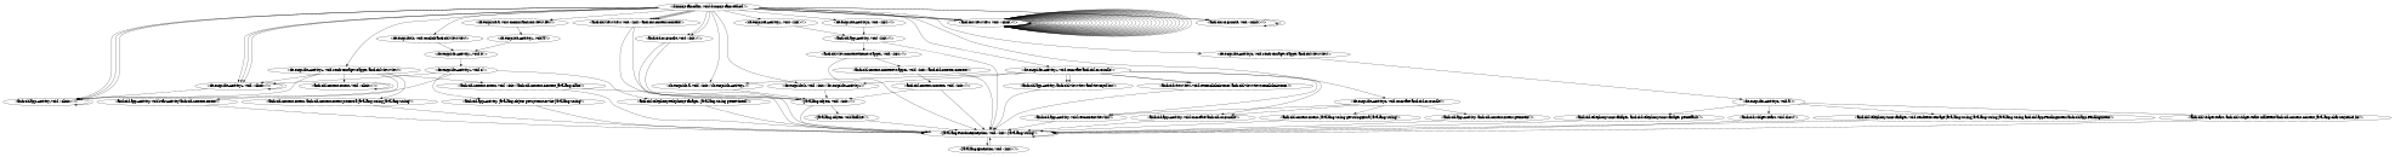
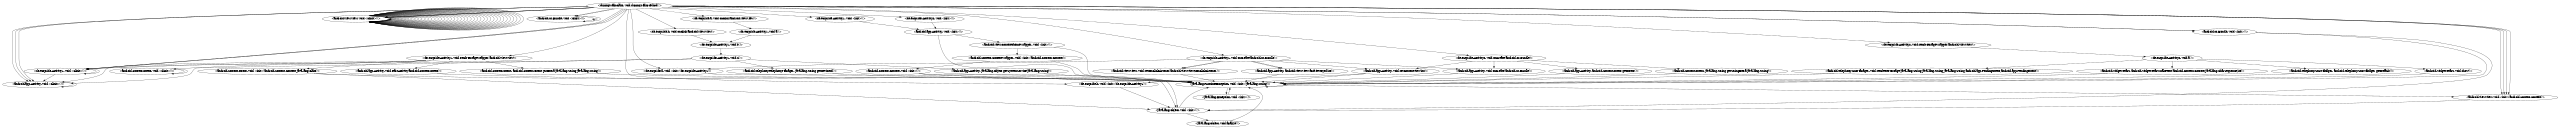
  digraph {
    "<dummyMainClass: void dummyMainMethod()>"
    "<de.ecspride.Activity1: void <clinit>()>"
    "<android.view.View: void <clinit>()>"
    "<android.os.Bundle: void <clinit>()>"
    "<android.app.Activity: void <clinit>()>"
    "<de.ecspride.Activity1: void <init>()>"
    "<de.ecspride.Activity1: void onCreate(android.os.Bundle)>"
    "<de.ecspride.Activity1: void sendMessageWrapper(android.view.View)>"
    "<android.os.Bundle: void <init>()>"
    "<de.ecspride.b: void <init>(de.ecspride.Activity1)>"
    "<de.ecspride.b: void onClick(android.view.View)>"
    "<android.view.View: void <init>(android.content.Context)>"
    "<de.ecspride.a: void <init>(de.ecspride.Activity1)>"
    "<de.ecspride.a: void onClick(android.view.View)>"
    "<de.ecspride.Activity2: void <init>()>"
    "<de.ecspride.Activity2: void onCreate(android.os.Bundle)>"
    "<de.ecspride.Activity2: void sendMessageWrapper(android.view.View)>"
    "<android.app.Activity: void <init>()>"
    "<android.app.Activity: void onCreate(android.os.Bundle)>"
    "<android.app.Activity: void setContentView(int)>"
    "<android.app.Activity: android.view.View findViewById(int)>"
    "<android.view.View: void setOnClickListener(android.view.View$OnClickListener)>"
    "<android.content.Intent: void <clinit>()>"
    "<android.content.Intent: void <init>(android.content.Context,java.lang.Class)>"
    "<android.content.Intent: android.content.Intent putExtra(java.lang.String,java.lang.String)>"
    "<android.app.Activity: void startActivity(android.content.Intent)>"
    "<java.lang.Object: void <init>()>"
    "<java.lang.RuntimeException: void <init>(java.lang.String)>"
    "<de.ecspride.Activity1: void b()>"
    "<de.ecspride.Activity1: void a()>"
    "<android.app.Activity: android.content.Intent getIntent()>"
    "<android.content.Intent: java.lang.String getStringExtra(java.lang.String)>"
    "<de.ecspride.Activity2: void a()>"
    "<android.view.ContextThemeWrapper: void <init>()>"
    "<java.lang.Object: void finalize()>"
    "<java.lang.Exception: void <init>()>"
    "<de.ecspride.Activity1: void c()>"
    "<android.widget.Toast: android.widget.Toast makeText(android.content.Context,java.lang.CharSequence,int)>"
    "<android.telephony.SmsManager: android.telephony.SmsManager getDefault()>"
    "<android.widget.Toast: void show()>"
    "<android.telephony.SmsManager: void sendTextMessage(java.lang.String,java.lang.String,java.lang.String,android.app.PendingIntent,android.app.PendingIntent)>"
    "<android.content.ContextWrapper: void <init>(android.content.Context)>"
    "<android.app.Activity: java.lang.Object getSystemService(java.lang.String)>"
    "<android.telephony.TelephonyManager: java.lang.String getDeviceId()>"
    "<android.content.Context: void <init>()>"
    "<dummyMainClass: void dummyMainMethod()>" -> "<de.ecspride.Activity1: void <clinit>()>"
    "<dummyMainClass: void dummyMainMethod()>" -> "<de.ecspride.Activity1: void <clinit>()>"
    "<dummyMainClass: void dummyMainMethod()>" -> "<de.ecspride.Activity1: void <clinit>()>"
    "<dummyMainClass: void dummyMainMethod()>" -> "<android.view.View: void <clinit>()>"
    "<dummyMainClass: void dummyMainMethod()>" -> "<android.view.View: void <clinit>()>"
    "<dummyMainClass: void dummyMainMethod()>" -> "<android.view.View: void <clinit>()>"
    "<dummyMainClass: void dummyMainMethod()>" -> "<android.view.View: void <clinit>()>"
    "<dummyMainClass: void dummyMainMethod()>" -> "<android.os.Bundle: void <clinit>()>"
    "<dummyMainClass: void dummyMainMethod()>" -> "<android.os.Bundle: void <clinit>()>"
    "<dummyMainClass: void dummyMainMethod()>" -> "<android.app.Activity: void <clinit>()>"
    "<dummyMainClass: void dummyMainMethod()>" -> "<android.app.Activity: void <clinit>()>"
    "<dummyMainClass: void dummyMainMethod()>" -> "<android.app.Activity: void <clinit>()>"
    "<dummyMainClass: void dummyMainMethod()>" -> "<de.ecspride.Activity1: void <init>()>"
    "<dummyMainClass: void dummyMainMethod()>" -> "<de.ecspride.Activity1: void onCreate(android.os.Bundle)>"
    "<dummyMainClass: void dummyMainMethod()>" -> "<de.ecspride.Activity1: void sendMessageWrapper(android.view.View)>"
    "<dummyMainClass: void dummyMainMethod()>" -> "<android.os.Bundle: void <init>()>"
    "<dummyMainClass: void dummyMainMethod()>" -> "<android.os.Bundle: void <init>()>"
    "<dummyMainClass: void dummyMainMethod()>" -> "<de.ecspride.b: void <init>(de.ecspride.Activity1)>"
    "<dummyMainClass: void dummyMainMethod()>" -> "<de.ecspride.b: void onClick(android.view.View)>"
    "<dummyMainClass: void dummyMainMethod()>" -> "<android.view.View: void <init>(android.content.Context)>"
    "<dummyMainClass: void dummyMainMethod()>" -> "<android.view.View: void <init>(android.content.Context)>"
    "<dummyMainClass: void dummyMainMethod()>" -> "<android.view.View: void <init>(android.content.Context)>"
    "<dummyMainClass: void dummyMainMethod()>" -> "<android.view.View: void <init>(android.content.Context)>"
    "<dummyMainClass: void dummyMainMethod()>" -> "<de.ecspride.a: void <init>(de.ecspride.Activity1)>"
    "<dummyMainClass: void dummyMainMethod()>" -> "<de.ecspride.a: void onClick(android.view.View)>"
    "<dummyMainClass: void dummyMainMethod()>" -> "<de.ecspride.Activity2: void <init>()>"
    "<dummyMainClass: void dummyMainMethod()>" -> "<de.ecspride.Activity2: void onCreate(android.os.Bundle)>"
    "<dummyMainClass: void dummyMainMethod()>" -> "<de.ecspride.Activity2: void sendMessageWrapper(android.view.View)>"
    "<de.ecspride.Activity1: void <clinit>()>" -> "<de.ecspride.Activity1: void <clinit>()>"
    "<de.ecspride.Activity1: void <clinit>()>" -> "<android.app.Activity: void <clinit>()>"
    "<android.view.View: void <clinit>()>" -> "<android.view.View: void <clinit>()>"
    "<android.view.View: void <clinit>()>" -> "<android.view.View: void <clinit>()>"
    "<android.view.View: void <clinit>()>" -> "<android.view.View: void <clinit>()>"
    "<android.view.View: void <clinit>()>" -> "<android.view.View: void <clinit>()>"
    "<android.view.View: void <clinit>()>" -> "<android.view.View: void <clinit>()>"
    "<android.view.View: void <clinit>()>" -> "<android.view.View: void <clinit>()>"
    "<android.view.View: void <clinit>()>" -> "<android.view.View: void <clinit>()>"
    "<android.view.View: void <clinit>()>" -> "<android.view.View: void <clinit>()>"
    "<android.view.View: void <clinit>()>" -> "<android.view.View: void <clinit>()>"
    "<android.view.View: void <clinit>()>" -> "<android.view.View: void <clinit>()>"
    "<android.view.View: void <clinit>()>" -> "<android.view.View: void <clinit>()>"
    "<android.view.View: void <clinit>()>" -> "<android.view.View: void <clinit>()>"
    "<android.view.View: void <clinit>()>" -> "<android.view.View: void <clinit>()>"
    "<android.view.View: void <clinit>()>" -> "<android.view.View: void <clinit>()>"
    "<android.view.View: void <clinit>()>" -> "<android.view.View: void <clinit>()>"
    "<android.view.View: void <clinit>()>" -> "<android.view.View: void <clinit>()>"
    "<android.view.View: void <clinit>()>" -> "<android.view.View: void <clinit>()>"
    "<android.view.View: void <clinit>()>" -> "<android.view.View: void <clinit>()>"
    "<android.view.View: void <clinit>()>" -> "<android.view.View: void <clinit>()>"
    "<android.view.View: void <clinit>()>" -> "<android.view.View: void <clinit>()>"
    "<android.view.View: void <clinit>()>" -> "<android.view.View: void <clinit>()>"
    "<android.view.View: void <clinit>()>" -> "<android.view.View: void <clinit>()>"
    "<android.view.View: void <clinit>()>" -> "<android.view.View: void <clinit>()>"
    "<android.view.View: void <clinit>()>" -> "<android.view.View: void <clinit>()>"
    "<android.view.View: void <clinit>()>" -> "<android.view.View: void <clinit>()>"
    "<android.view.View: void <clinit>()>" -> "<android.view.View: void <clinit>()>"
    "<android.view.View: void <clinit>()>" -> "<android.view.View: void <clinit>()>"
    "<android.view.View: void <clinit>()>" -> "<android.view.View: void <clinit>()>"
    "<android.view.View: void <clinit>()>" -> "<android.view.View: void <clinit>()>"
    "<android.view.View: void <clinit>()>" -> "<android.view.View: void <clinit>()>"
    "<android.view.View: void <clinit>()>" -> "<android.view.View: void <clinit>()>"
    "<android.view.View: void <clinit>()>" -> "<android.view.View: void <clinit>()>"
    "<android.view.View: void <clinit>()>" -> "<android.view.View: void <clinit>()>"
    "<android.view.View: void <clinit>()>" -> "<android.view.View: void <clinit>()>"
    "<android.view.View: void <clinit>()>" -> "<android.view.View: void <clinit>()>"
    "<android.view.View: void <clinit>()>" -> "<android.view.View: void <clinit>()>"
    "<android.view.View: void <clinit>()>" -> "<android.view.View: void <clinit>()>"
    "<android.view.View: void <clinit>()>" -> "<android.view.View: void <clinit>()>"
    "<android.view.View: void <clinit>()>" -> "<android.view.View: void <clinit>()>"
    "<android.view.View: void <clinit>()>" -> "<android.view.View: void <clinit>()>"
    "<android.view.View: void <clinit>()>" -> "<android.view.View: void <clinit>()>"
    "<android.os.Bundle: void <clinit>()>" -> "<android.os.Bundle: void <clinit>()>"
    "<android.os.Bundle: void <clinit>()>" -> "<android.os.Bundle: void <clinit>()>"
    "<android.app.Activity: void <clinit>()>" -> "<android.app.Activity: void <clinit>()>"
    "<de.ecspride.Activity1: void <init>()>" -> "<android.app.Activity: void <init>()>"
-   "<de.ecspride.Activity1: void onCreate(android.os.Bundle)>" -> "<de.ecspride.b: void <init>(de.ecspride.Activity1)>"
+   "<android.app.Activity: void setContentView(int)>" -> "<de.ecspride.b: void <init>(de.ecspride.Activity1)>"
    "<de.ecspride.Activity1: void onCreate(android.os.Bundle)>" -> "<de.ecspride.a: void <init>(de.ecspride.Activity1)>"
    "<de.ecspride.Activity1: void onCreate(android.os.Bundle)>" -> "<android.app.Activity: void onCreate(android.os.Bundle)>"
    "<de.ecspride.Activity1: void onCreate(android.os.Bundle)>" -> "<android.app.Activity: void setContentView(int)>"
    "<de.ecspride.Activity1: void onCreate(android.os.Bundle)>" -> "<android.app.Activity: android.view.View findViewById(int)>"
    "<de.ecspride.Activity1: void onCreate(android.os.Bundle)>" -> "<android.app.Activity: android.view.View findViewById(int)>"
    "<de.ecspride.Activity1: void onCreate(android.os.Bundle)>" -> "<android.view.View: void setOnClickListener(android.view.View$OnClickListener)>"
    "<de.ecspride.Activity1: void onCreate(android.os.Bundle)>" -> "<android.view.View: void setOnClickListener(android.view.View$OnClickListener)>"
    "<de.ecspride.Activity1: void sendMessageWrapper(android.view.View)>" -> "<de.ecspride.Activity1: void <clinit>()>"
    "<de.ecspride.Activity1: void sendMessageWrapper(android.view.View)>" -> "<android.app.Activity: void <clinit>()>"
    "<de.ecspride.Activity1: void sendMessageWrapper(android.view.View)>" -> "<android.content.Intent: void <clinit>()>"
    "<de.ecspride.Activity1: void sendMessageWrapper(android.view.View)>" -> "<android.content.Intent: void <init>(android.content.Context,java.lang.Class)>"
    "<de.ecspride.Activity1: void sendMessageWrapper(android.view.View)>" -> "<android.content.Intent: android.content.Intent putExtra(java.lang.String,java.lang.String)>"
    "<de.ecspride.Activity1: void sendMessageWrapper(android.view.View)>" -> "<android.app.Activity: void startActivity(android.content.Intent)>"
    "<android.os.Bundle: void <init>()>" -> "<java.lang.Object: void <init>()>"
    "<android.os.Bundle: void <init>()>" -> "<java.lang.RuntimeException: void <init>(java.lang.String)>"
    "<de.ecspride.b: void <init>(de.ecspride.Activity1)>" -> "<java.lang.Object: void <init>()>"
    "<de.ecspride.b: void onClick(android.view.View)>" -> "<de.ecspride.Activity1: void b()>"
    "<android.view.View: void <init>(android.content.Context)>" -> "<java.lang.Object: void <init>()>"
-   "<android.view.View: void <init>(android.content.Context)>" -> "<java.lang.RuntimeException: void <init>(java.lang.String)>"
+   "<java.lang.RuntimeException: void <init>(java.lang.String)>" -> "<android.view.View: void <init>(android.content.Context)>"
    "<de.ecspride.a: void <init>(de.ecspride.Activity1)>" -> "<java.lang.Object: void <init>()>"
    "<de.ecspride.a: void onClick(android.view.View)>" -> "<de.ecspride.Activity1: void a()>"
    "<de.ecspride.Activity2: void <init>()>" -> "<android.app.Activity: void <init>()>"
    "<de.ecspride.Activity2: void onCreate(android.os.Bundle)>" -> "<android.app.Activity: void onCreate(android.os.Bundle)>"
    "<de.ecspride.Activity2: void onCreate(android.os.Bundle)>" -> "<android.app.Activity: void setContentView(int)>"
    "<de.ecspride.Activity2: void onCreate(android.os.Bundle)>" -> "<android.app.Activity: android.content.Intent getIntent()>"
    "<de.ecspride.Activity2: void onCreate(android.os.Bundle)>" -> "<android.content.Intent: java.lang.String getStringExtra(java.lang.String)>"
    "<de.ecspride.Activity2: void sendMessageWrapper(android.view.View)>" -> "<de.ecspride.Activity2: void a()>"
    "<android.app.Activity: void <init>()>" -> "<java.lang.RuntimeException: void <init>(java.lang.String)>"
    "<android.app.Activity: void <init>()>" -> "<android.view.ContextThemeWrapper: void <init>()>"
    "<android.app.Activity: void onCreate(android.os.Bundle)>" -> "<java.lang.RuntimeException: void <init>(java.lang.String)>"
    "<android.app.Activity: void setContentView(int)>" -> "<java.lang.RuntimeException: void <init>(java.lang.String)>"
    "<android.app.Activity: android.view.View findViewById(int)>" -> "<java.lang.RuntimeException: void <init>(java.lang.String)>"
    "<android.view.View: void setOnClickListener(android.view.View$OnClickListener)>" -> "<java.lang.RuntimeException: void <init>(java.lang.String)>"
    "<android.content.Intent: void <clinit>()>" -> "<android.content.Intent: void <clinit>()>"
    "<android.content.Intent: void <init>(android.content.Context,java.lang.Class)>" -> "<java.lang.Object: void <init>()>"
    "<android.content.Intent: void <init>(android.content.Context,java.lang.Class)>" -> "<java.lang.RuntimeException: void <init>(java.lang.String)>"
    "<android.content.Intent: android.content.Intent putExtra(java.lang.String,java.lang.String)>" -> "<java.lang.RuntimeException: void <init>(java.lang.String)>"
    "<android.app.Activity: void startActivity(android.content.Intent)>" -> "<java.lang.RuntimeException: void <init>(java.lang.String)>"
    "<java.lang.Object: void <init>()>" -> "<java.lang.RuntimeException: void <init>(java.lang.String)>"
    "<java.lang.Object: void <init>()>" -> "<java.lang.Object: void finalize()>"
    "<java.lang.RuntimeException: void <init>(java.lang.String)>" -> "<java.lang.RuntimeException: void <init>(java.lang.String)>"
    "<java.lang.RuntimeException: void <init>(java.lang.String)>" -> "<java.lang.Exception: void <init>()>"
    "<de.ecspride.Activity1: void b()>" -> "<de.ecspride.Activity1: void c()>"
    "<de.ecspride.Activity1: void a()>" -> "<de.ecspride.Activity1: void b()>"
    "<android.app.Activity: android.content.Intent getIntent()>" -> "<java.lang.RuntimeException: void <init>(java.lang.String)>"
    "<android.content.Intent: java.lang.String getStringExtra(java.lang.String)>" -> "<java.lang.RuntimeException: void <init>(java.lang.String)>"
    "<de.ecspride.Activity2: void a()>" -> "<android.widget.Toast: android.widget.Toast makeText(android.content.Context,java.lang.CharSequence,int)>"
    "<de.ecspride.Activity2: void a()>" -> "<android.telephony.SmsManager: android.telephony.SmsManager getDefault()>"
    "<de.ecspride.Activity2: void a()>" -> "<android.widget.Toast: void show()>"
    "<de.ecspride.Activity2: void a()>" -> "<android.telephony.SmsManager: void sendTextMessage(java.lang.String,java.lang.String,java.lang.String,android.app.PendingIntent,android.app.PendingIntent)>"
    "<android.view.ContextThemeWrapper: void <init>()>" -> "<java.lang.RuntimeException: void <init>(java.lang.String)>"
    "<android.view.ContextThemeWrapper: void <init>()>" -> "<android.content.ContextWrapper: void <init>(android.content.Context)>"
    "<java.lang.Object: void finalize()>" -> "<java.lang.RuntimeException: void <init>(java.lang.String)>"
    "<java.lang.Exception: void <init>()>" -> "<java.lang.RuntimeException: void <init>(java.lang.String)>"
    "<de.ecspride.Activity1: void c()>" -> "<de.ecspride.Activity1: void <clinit>()>"
    "<de.ecspride.Activity1: void c()>" -> "<android.app.Activity: void <clinit>()>"
    "<de.ecspride.Activity1: void c()>" -> "<android.app.Activity: java.lang.Object getSystemService(java.lang.String)>"
    "<de.ecspride.Activity1: void c()>" -> "<android.telephony.TelephonyManager: java.lang.String getDeviceId()>"
    "<android.widget.Toast: android.widget.Toast makeText(android.content.Context,java.lang.CharSequence,int)>" -> "<java.lang.RuntimeException: void <init>(java.lang.String)>"
    "<android.telephony.SmsManager: android.telephony.SmsManager getDefault()>" -> "<java.lang.RuntimeException: void <init>(java.lang.String)>"
    "<android.widget.Toast: void show()>" -> "<java.lang.RuntimeException: void <init>(java.lang.String)>"
    "<android.telephony.SmsManager: void sendTextMessage(java.lang.String,java.lang.String,java.lang.String,android.app.PendingIntent,android.app.PendingIntent)>" -> "<java.lang.RuntimeException: void <init>(java.lang.String)>"
    "<android.content.ContextWrapper: void <init>(android.content.Context)>" -> "<java.lang.RuntimeException: void <init>(java.lang.String)>"
    "<android.content.ContextWrapper: void <init>(android.content.Context)>" -> "<android.content.Context: void <init>()>"
    "<android.app.Activity: java.lang.Object getSystemService(java.lang.String)>" -> "<java.lang.RuntimeException: void <init>(java.lang.String)>"
    "<android.telephony.TelephonyManager: java.lang.String getDeviceId()>" -> "<java.lang.RuntimeException: void <init>(java.lang.String)>"
    "<android.content.Context: void <init>()>" -> "<java.lang.Object: void <init>()>"
    "<android.content.Context: void <init>()>" -> "<java.lang.RuntimeException: void <init>(java.lang.String)>"
  }
